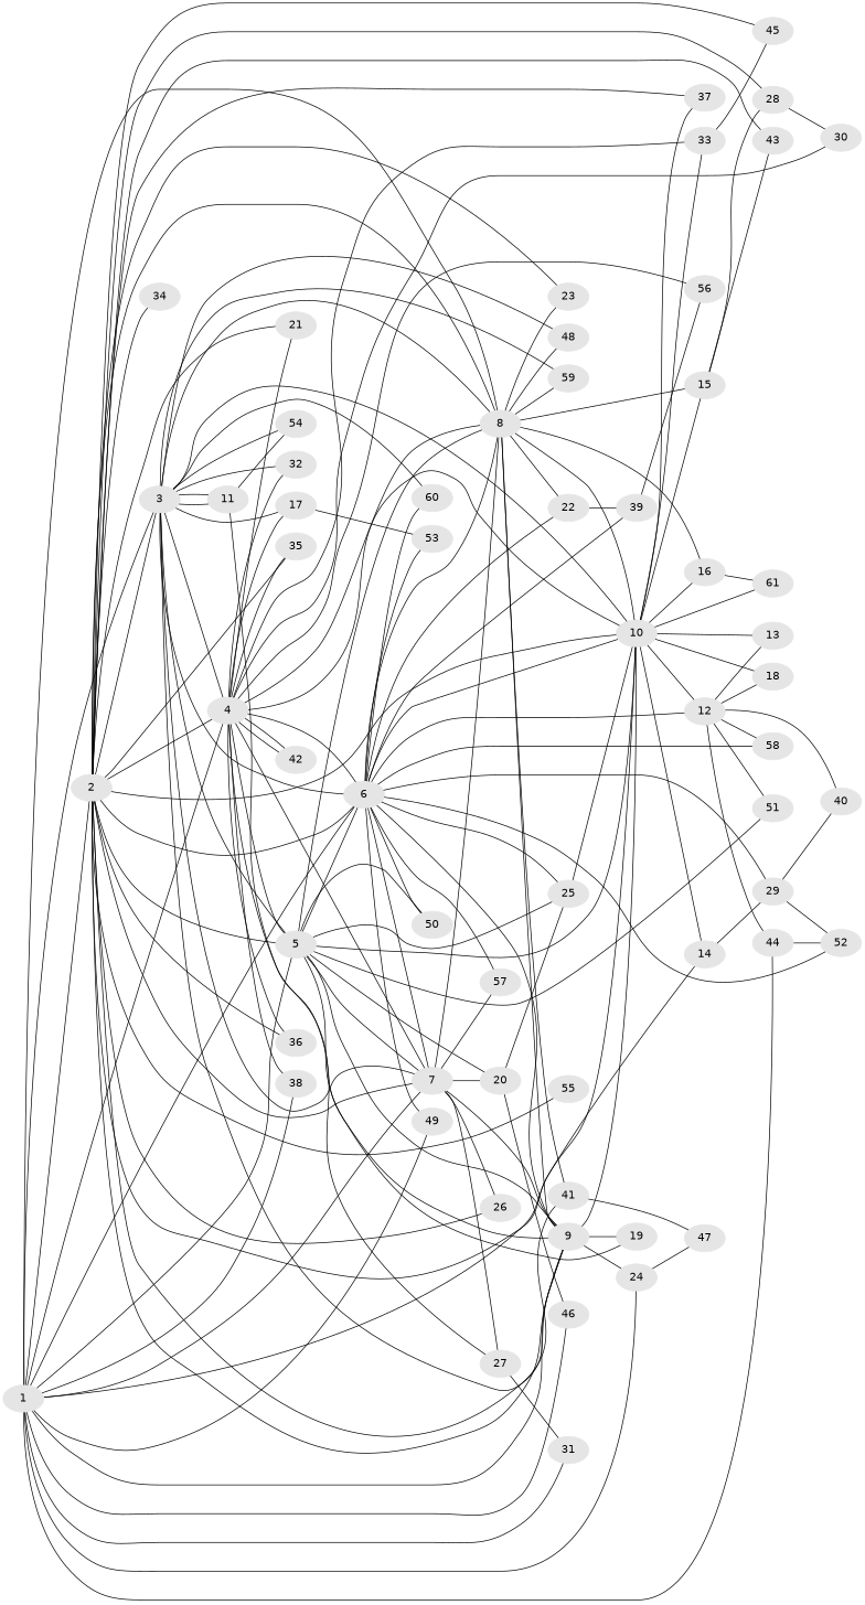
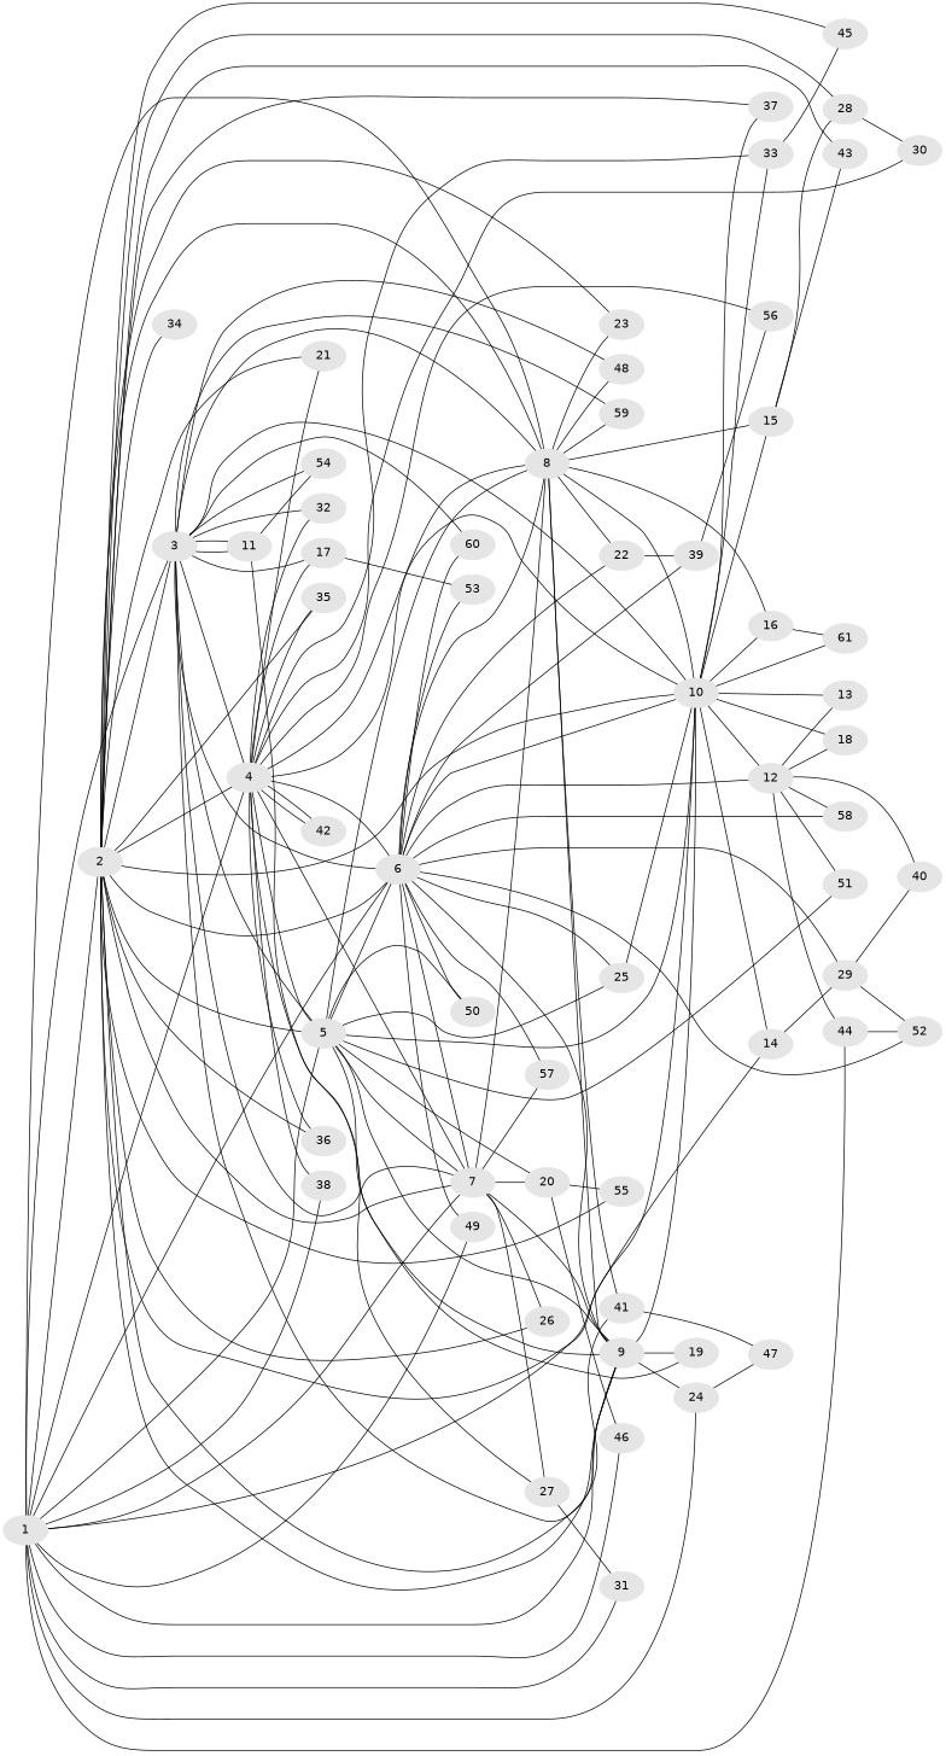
  graph {
    fontname="DejaVu Sans"
    rankdir=LR
    node [color=gray90 fontname="DejaVu Sans" style=filled]
    edge [fontname="DejaVu Sans"]
    1
    2
    3
    4
    5
    6
    7
    8
    9
    10
    24
    31
    38
    44
    46
    49
    14
    21
    23
    26
    28
    34
    35
    36
    37
    41
    43
    45
    55
    11
    17
    32
    48
    54
    59
    60
    30
    33
    42
    56
    19
    20
    25
    50
    51
    12
    22
    29
    39
    52
    53
    57
    58
    27
    15
    16
    13
    18
    61
    47
    40
    1 -- 2
    1 -- 3
    1 -- 4
    1 -- 5
    1 -- 6
    1 -- 7
    1 -- 8
    1 -- 9
    1 -- 10
    1 -- 24
    1 -- 31
    1 -- 38
    1 -- 44
    1 -- 46
    1 -- 49
    2 -- 3
    2 -- 4
    2 -- 5
    2 -- 6
    2 -- 7
    2 -- 8
    2 -- 9
    2 -- 10
    2 -- 14
    2 -- 21
    2 -- 23
    2 -- 26
    2 -- 28
    2 -- 34
    2 -- 35
    2 -- 36
    2 -- 37
    2 -- 41
    2 -- 43
    2 -- 45
    2 -- 55
    3 -- 4
    3 -- 5
    3 -- 6
    3 -- 7
    3 -- 8
    3 -- 9
    3 -- 10
    3 -- 11
    3 -- 11
    3 -- 17
    3 -- 32
    3 -- 48
    3 -- 54
    3 -- 59
    3 -- 60
    4 -- 5
    4 -- 6
    4 -- 7
    4 -- 8
    4 -- 9
    4 -- 10
    4 -- 38
    4 -- 21
    4 -- 35
    4 -- 36
    4 -- 17
    4 -- 32
    4 -- 30
    4 -- 33
    4 -- 42
    4 -- 42
    4 -- 56
    5 -- 6
    5 -- 7
    5 -- 8
    5 -- 9
    5 -- 10
    5 -- 19
    5 -- 20
    5 -- 25
    5 -- 50
    5 -- 51
    6 -- 7
    6 -- 8
    6 -- 9
    6 -- 10
    6 -- 49
    6 -- 60
    6 -- 25
    6 -- 50
    6 -- 12
    6 -- 22
    6 -- 29
    6 -- 39
    6 -- 52
    6 -- 53
    6 -- 57
    6 -- 58
    7 -- 8
    7 -- 9
    7 -- 26
    7 -- 20
    7 -- 57
    7 -- 27
    8 -- 9
    8 -- 10
    8 -- 23
    8 -- 41
    8 -- 48
    8 -- 59
    8 -- 22
    8 -- 15
    8 -- 16
    9 -- 10
    9 -- 24
    9 -- 19
    10 -- 14
    10 -- 37
    10 -- 33
    10 -- 12
    10 -- 15
    10 -- 16
    10 -- 13
    10 -- 18
    10 -- 61
    24 -- 47
    44 -- 52
    14 -- 29
    28 -- 30
    41 -- 47
    11 -- 54
    11 -- 27
    17 -- 53
    33 -- 45
    20 -- 46
-   20 -- 25
+   20 -- 55
    25 -- 10
    12 -- 44
    12 -- 51
    12 -- 58
    12 -- 13
    12 -- 18
    12 -- 40
    22 -- 39
    29 -- 52
    29 -- 40
    39 -- 56
    27 -- 31
    15 -- 28
    15 -- 43
    16 -- 61
  }
